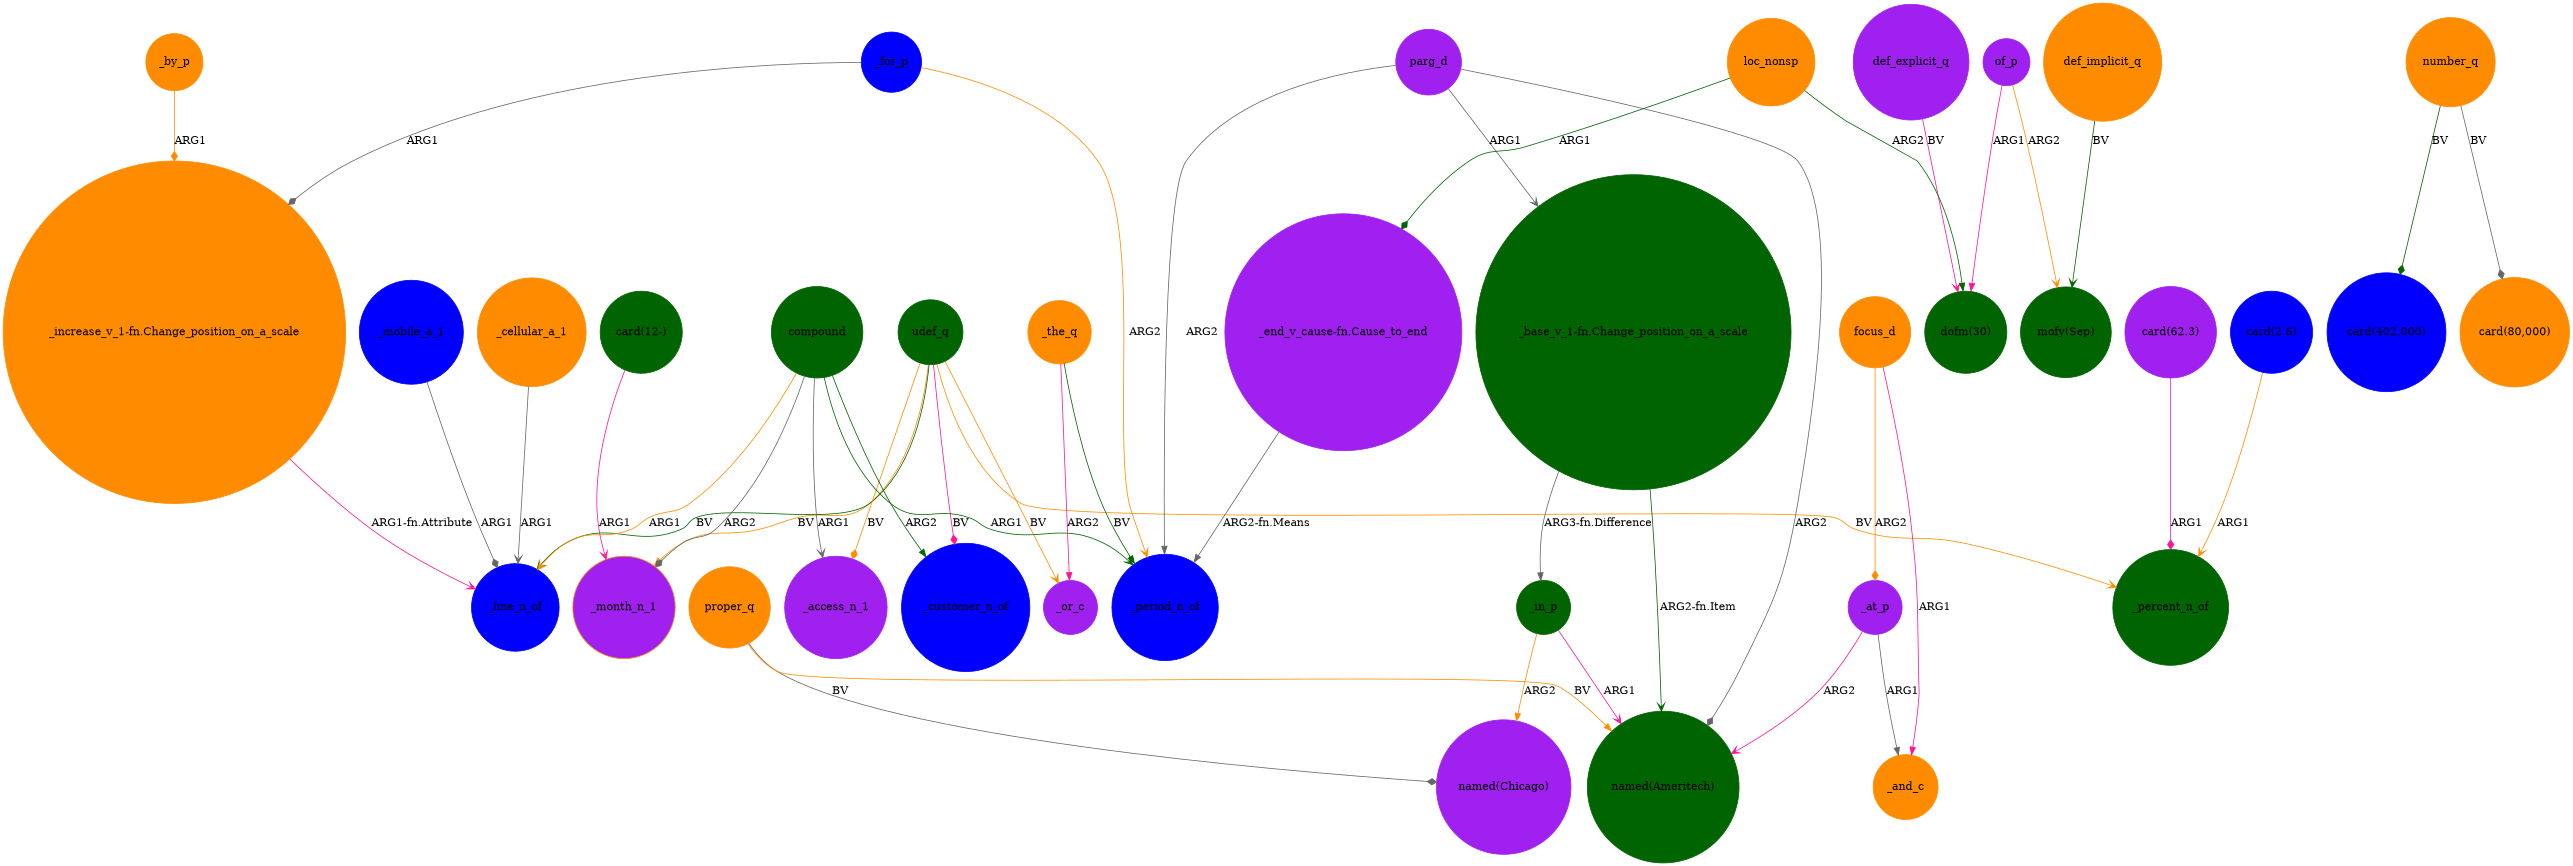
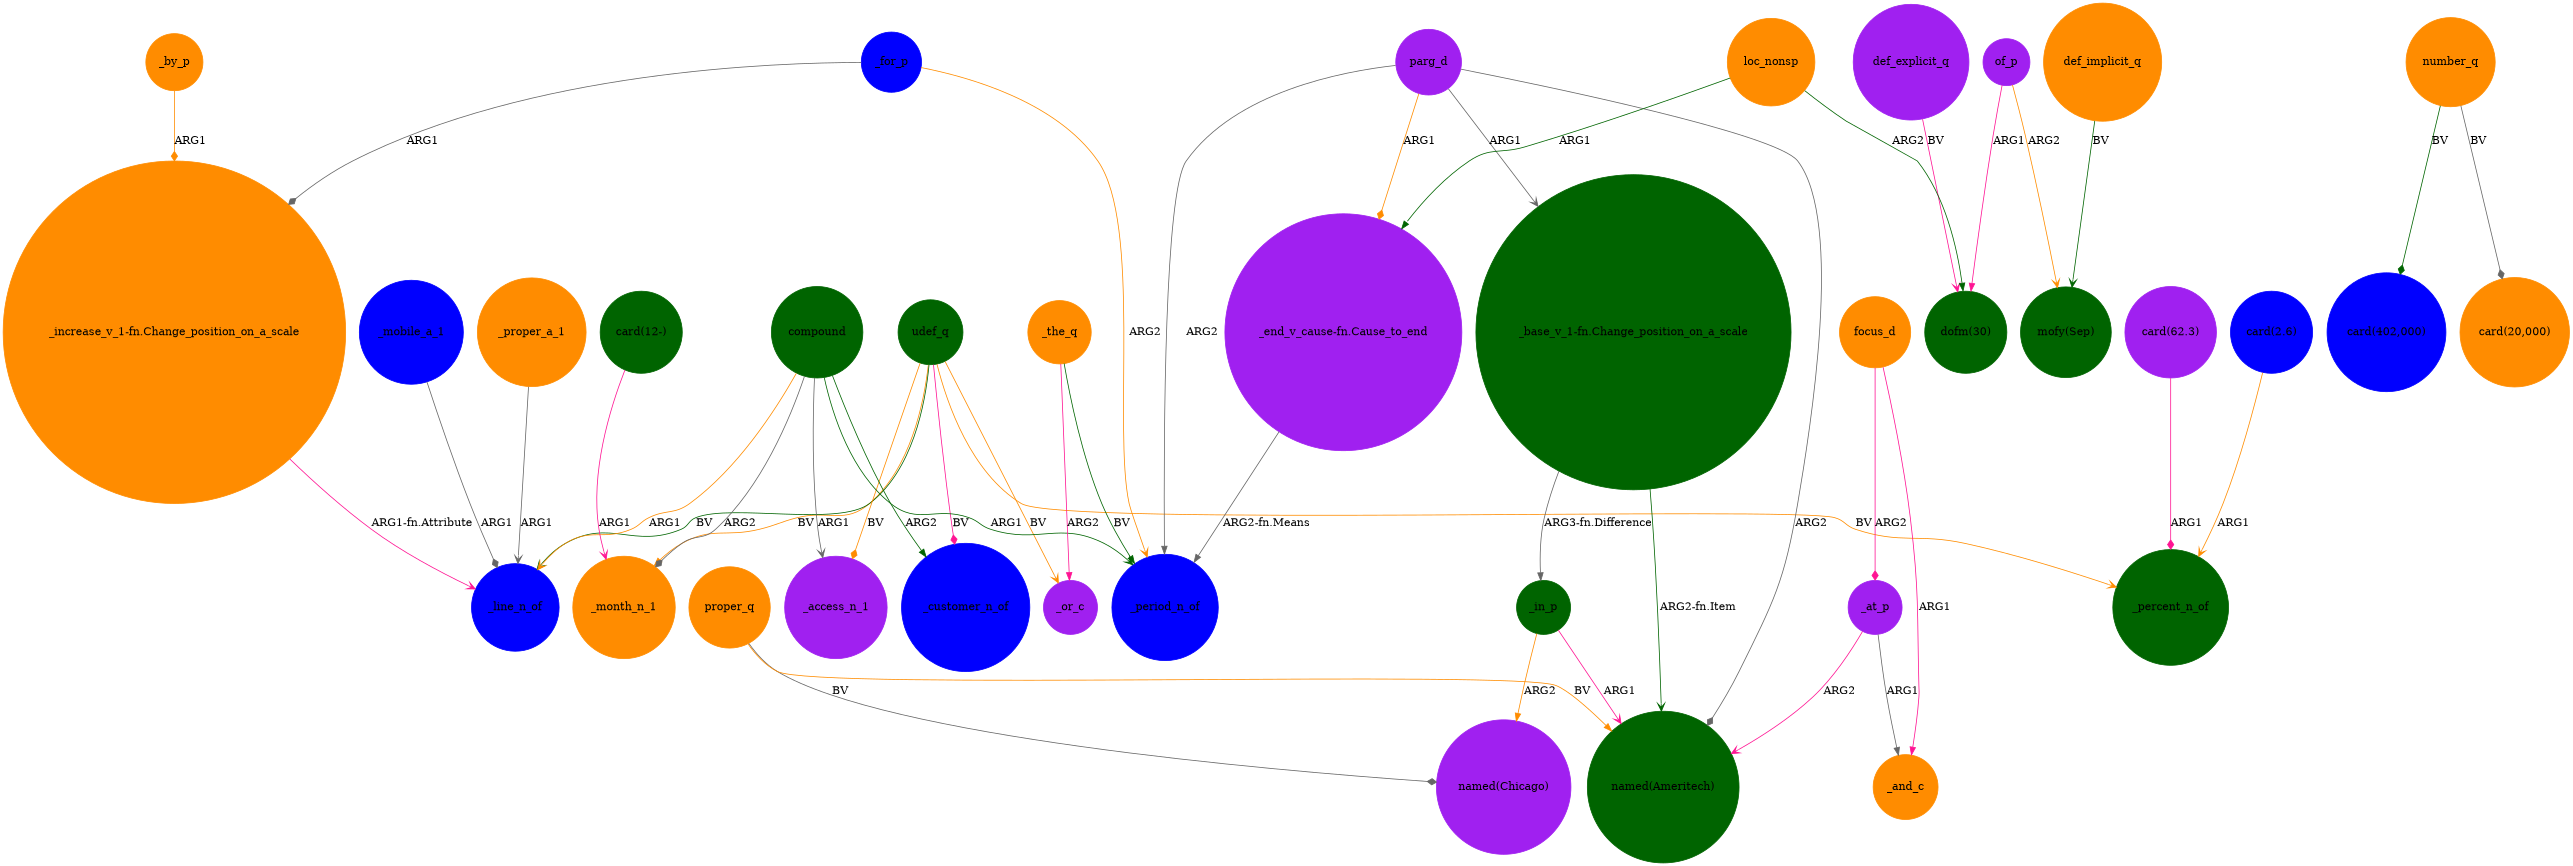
  digraph {
    node [color=darkorange shape=circle style=filled]
    edge [arrowhead=vee color=gray40]
    udef_q [color=darkgreen]
-   _month_n_1 [fillcolor=purple]
+   _month_n_1
    _percent_n_of [color=darkgreen]
    _line_n_of [color=blue]
    _or_c [color=purple]
    _access_n_1 [color=purple]
    _customer_n_of [color=blue]
    _for_p [color=blue]
    "_increase_v_1-fn.Change_position_on_a_scale"
    _period_n_of [color=blue]
    _in_p [color=darkgreen]
    "named(Chicago)" [color=purple]
    "named(Ameritech)" [color=darkgreen]
    parg_d [color=purple]
    "_end_v_cause-fn.Cause_to_end" [color=purple]
    "_base_v_1-fn.Change_position_on_a_scale" [color=darkgreen]
    "card(62.3)" [color=purple]
    _mobile_a_1 [color=blue]
    "mofy(Sep)" [color=darkgreen]
    def_implicit_q
    def_explicit_q [color=purple]
    "dofm(30)" [color=darkgreen]
    of_p [color=purple]
    _at_p [color=purple]
    focus_d
    _and_c
    "card(402,000)" [color=blue]
    number_q
-   "card(80,000)"
+   "card(80,000)" [label="card(20,000)"]
    proper_q
    _by_p
    compound [color=darkgreen]
    "card(2.6)" [color=blue]
    "card(12-)" [color=darkgreen]
    loc_nonsp
-   _cellular_a_1
+   _cellular_a_1 [label=_proper_a_1]
    _the_q
    udef_q -> _month_n_1 [arrowhead=normal color=darkorange label=BV]
    udef_q -> _percent_n_of [color=darkorange label=BV]
    udef_q -> _line_n_of [color=darkgreen label=BV]
    udef_q -> _or_c [color=darkorange label=BV]
    udef_q -> _access_n_1 [arrowhead=diamond color=darkorange label=BV]
    udef_q -> _customer_n_of [arrowhead=diamond color=deeppink label=BV]
    _for_p -> "_increase_v_1-fn.Change_position_on_a_scale" [arrowhead=diamond label=ARG1]
    _for_p -> _period_n_of [color=darkorange label=ARG2]
    "_increase_v_1-fn.Change_position_on_a_scale" -> _line_n_of [color=deeppink label="ARG1-fn.Attribute"]
    _in_p -> "named(Chicago)" [arrowhead=normal color=darkorange label=ARG2]
    _in_p -> "named(Ameritech)" [color=deeppink label=ARG1]
    parg_d -> _period_n_of [arrowhead=normal label=ARG2]
    parg_d -> "named(Ameritech)" [arrowhead=diamond label=ARG2]
+   parg_d -> "_end_v_cause-fn.Cause_to_end" [arrowhead=diamond color=darkorange label=ARG1]
    parg_d -> "_base_v_1-fn.Change_position_on_a_scale" [label=ARG1]
    "_end_v_cause-fn.Cause_to_end" -> _period_n_of [arrowhead=normal label="ARG2-fn.Means"]
    "_base_v_1-fn.Change_position_on_a_scale" -> _in_p [arrowhead=normal label="ARG3-fn.Difference"]
    "_base_v_1-fn.Change_position_on_a_scale" -> "named(Ameritech)" [color=darkgreen label="ARG2-fn.Item"]
    "card(62.3)" -> _percent_n_of [arrowhead=diamond color=deeppink label=ARG1]
    _mobile_a_1 -> _line_n_of [arrowhead=diamond label=ARG1]
    def_implicit_q -> "mofy(Sep)" [color=darkgreen label=BV]
    def_explicit_q -> "dofm(30)" [color=deeppink label=BV]
    of_p -> "mofy(Sep)" [color=darkorange label=ARG2]
    of_p -> "dofm(30)" [arrowhead=normal color=deeppink label=ARG1]
    _at_p -> "named(Ameritech)" [color=deeppink label=ARG2]
    _at_p -> _and_c [arrowhead=normal label=ARG1]
-   focus_d -> _at_p [arrowhead=diamond color=darkorange label=ARG2]
+   focus_d -> _at_p [arrowhead=diamond color=deeppink label=ARG2]
    focus_d -> _and_c [arrowhead=normal color=deeppink label=ARG1]
    number_q -> "card(402,000)" [arrowhead=diamond color=darkgreen label=BV]
    number_q -> "card(80,000)" [arrowhead=diamond label=BV]
    proper_q -> "named(Chicago)" [arrowhead=diamond label=BV]
    proper_q -> "named(Ameritech)" [arrowhead=normal color=darkorange label=BV]
    _by_p -> "_increase_v_1-fn.Change_position_on_a_scale" [arrowhead=diamond color=darkorange label=ARG1]
    compound -> _month_n_1 [arrowhead=diamond label=ARG2]
    compound -> _line_n_of [color=darkorange label=ARG1]
    compound -> _access_n_1 [label=ARG1]
    compound -> _customer_n_of [arrowhead=normal color=darkgreen label=ARG2]
    compound -> _period_n_of [color=darkgreen label=ARG1]
    "card(2.6)" -> _percent_n_of [color=darkorange label=ARG1]
    "card(12-)" -> _month_n_1 [color=deeppink label=ARG1]
-   loc_nonsp -> "_end_v_cause-fn.Cause_to_end" [arrowhead=diamond color=darkgreen label=ARG1]
+   loc_nonsp -> "_end_v_cause-fn.Cause_to_end" [arrowhead=normal color=darkgreen label=ARG1]
    loc_nonsp -> "dofm(30)" [arrowhead=normal color=darkgreen label=ARG2]
    _cellular_a_1 -> _line_n_of [label=ARG1]
    _the_q -> _or_c [arrowhead=normal color=deeppink label=ARG2]
    _the_q -> _period_n_of [arrowhead=normal color=darkgreen label=BV]
  }
